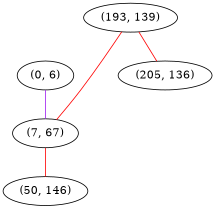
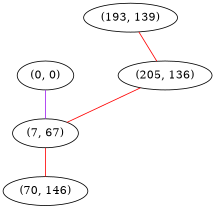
  graph {
    edge [color=red weight=1]
    n1 [label="(7, 67)"]
-   "(0, 0)" [label="(0, 6)"]
-   "(50, 146)"
+   "(0, 0)"
+   "(50, 146)" [label="(70, 146)"]
    "(193, 139)"
    "(205, 136)"
    n1 -- "(50, 146)"
    "(0, 0)" -- n1 [color=purple weight=4]
    "(193, 139)" -- "(205, 136)"
-   "(193, 139)" -- n1
+   "(205, 136)" -- n1
  }
